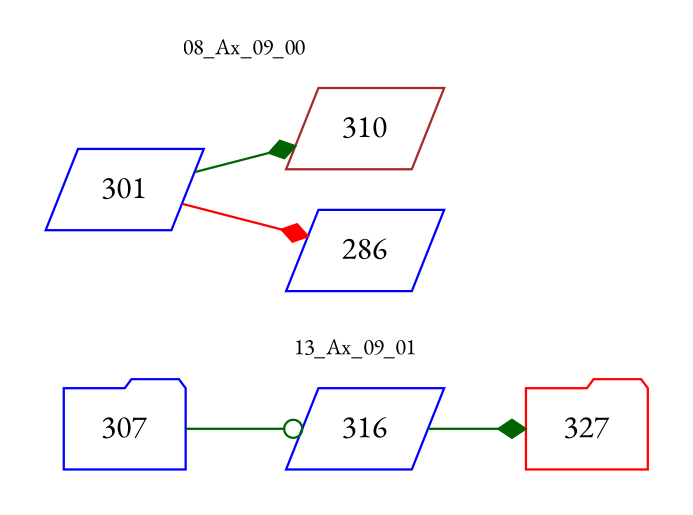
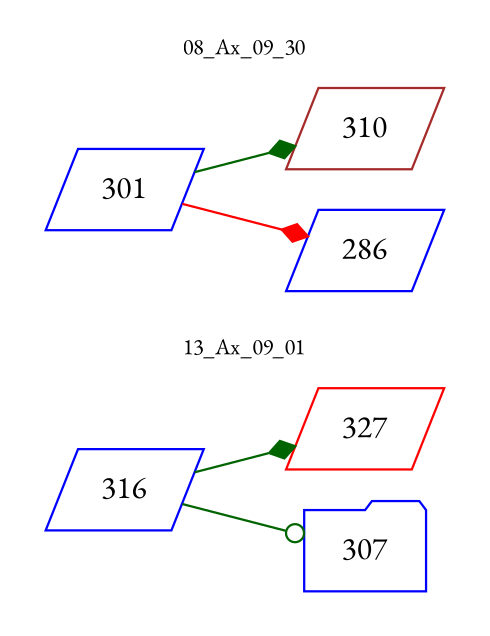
  digraph {
    fontname="EB Garamond"
    rankdir=LR
    node [color=blue fontname="EB Garamond" shape=parallelogram]
    edge [arrowhead=diamond color=darkgreen fontname="EB Garamond"]
    n1 [label=316]
    n2 [label=307 shape=folder]
-   n3 [color=red label=327 shape=folder]
+   n3 [color=red label=327]
    n4 [label=301]
    n5 [label=286]
    n6 [color=brown label=310]
    subgraph cluster_1 {
      color=white
      fontsize=10
      label="13_Ax_09_01"
      n1
      n2
      n3
    }
    subgraph cluster_2 {
      color=white
      fontsize=10
-     label="08_Ax_09_00"
+     label="08_Ax_09_30"
      n4
      n5
      n6
    }
-   n2 -> n1 [arrowhead=odot]
+   n1 -> n2 [arrowhead=odot]
    n1 -> n3
    n4 -> n5 [color=red]
    n4 -> n6
  }
